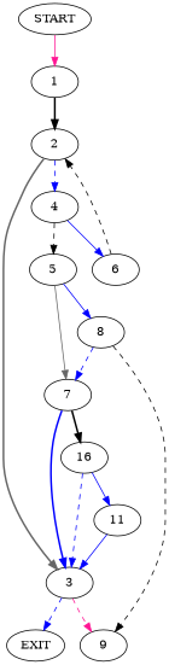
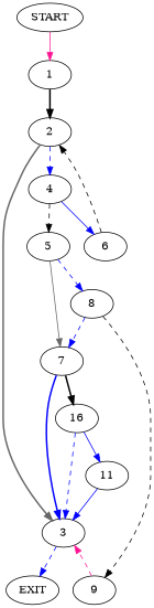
  digraph {
    edge [color=blue style=dashed]
    n1 [label=START]
    1
    2
    n4 [label=EXIT]
    3
    4
    5
    6
    7
    8
    n11 [label=16]
    9
    11
    n1 -> 1 [color=deeppink style=solid]
    1 -> 2 [color=black style=bold]
    2 -> 3 [color=gray40 style=bold]
    2 -> 4
    3 -> n4
    4 -> 5 [color=black]
    4 -> 6 [style=solid]
    5 -> 7 [color=gray40 style=solid]
-   5 -> 8 [style=solid]
+   5 -> 8
    6 -> 2 [color=black]
    7 -> 3 [style=bold]
    7 -> n11 [color=black style=bold]
    8 -> 7
    8 -> 9 [color=black]
    n11 -> 3
    n11 -> 11 [style=solid]
-   3 -> 9 [color=deeppink]
+   9 -> 3 [color=deeppink]
    11 -> 3 [style=solid]
  }
